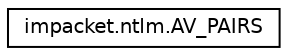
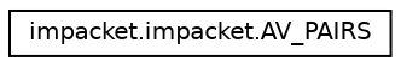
  digraph {
    rankdir=LR
-   n1 [color=black fillcolor=white fontname=Helvetica fontsize=10 height=0.2 label="impacket.ntlm.AV_PAIRS" shape=record style=filled width=0.4]
+   n1 [color=black fillcolor=white fontname=Helvetica fontsize=10 height=0.2 label="impacket.impacket.AV_PAIRS" shape=record style=filled width=0.4]
  }
